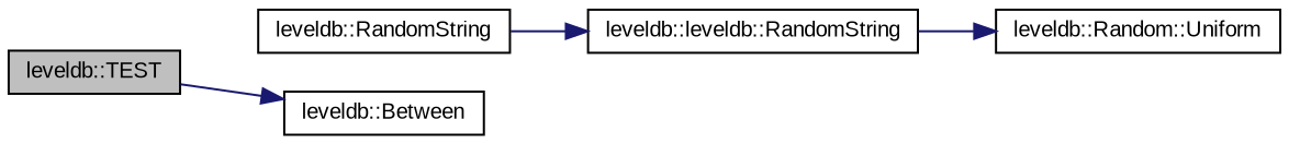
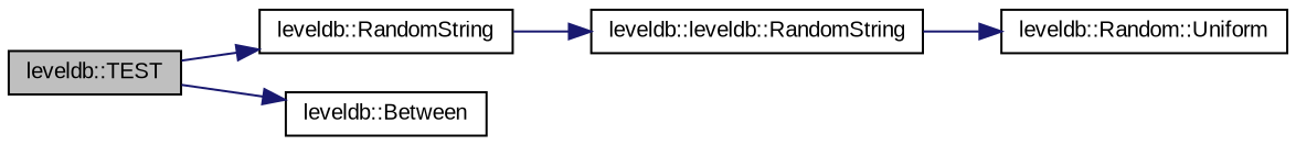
  digraph {
    fontname="Liberation Sans"
    rankdir=LR
    node [color=black fillcolor=white fontname="Liberation Sans" fontsize=10 shape=record style=filled]
    edge [color=midnightblue fontname="Liberation Sans" fontsize=10 labelfontname=Helvetica labelfontsize=10 style=solid]
    n1 [fillcolor=grey75 fontcolor=black height=0.2 label="leveldb::TEST" width=0.4]
    n2 [height=0.2 label="leveldb::RandomString" width=0.4]
    n3 [height=0.2 label="leveldb::Between" width=0.4]
    n4 [height=0.2 label="leveldb::leveldb::RandomString" width=0.4]
    n5 [height=0.2 label="leveldb::Random::Uniform" width=0.4]
+   n1 -> n2
    n1 -> n3
    n2 -> n4
    n4 -> n5
  }
